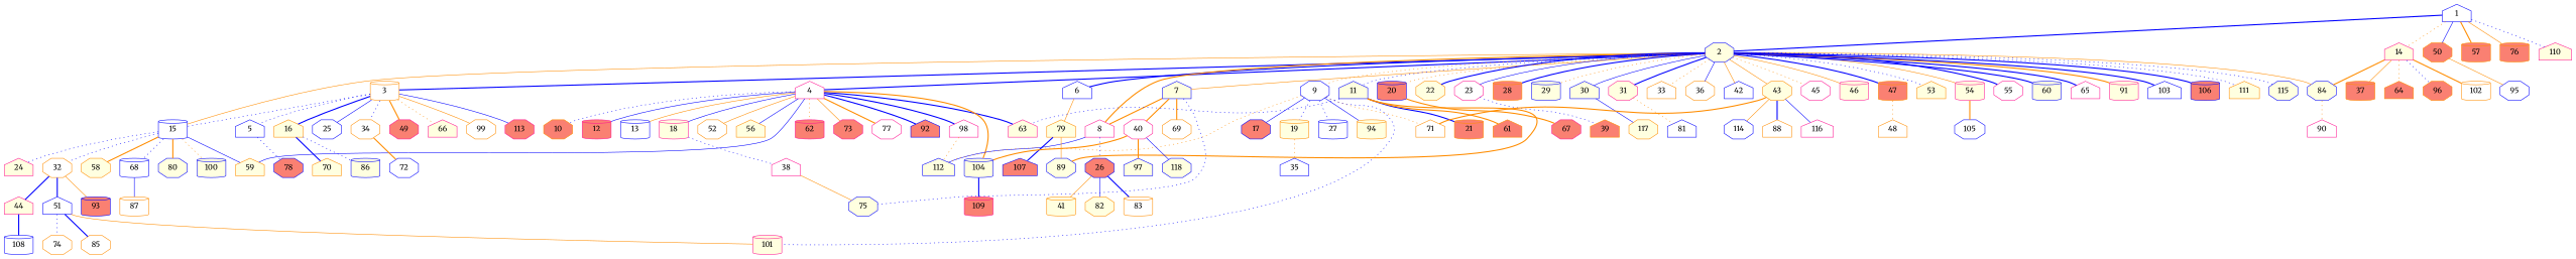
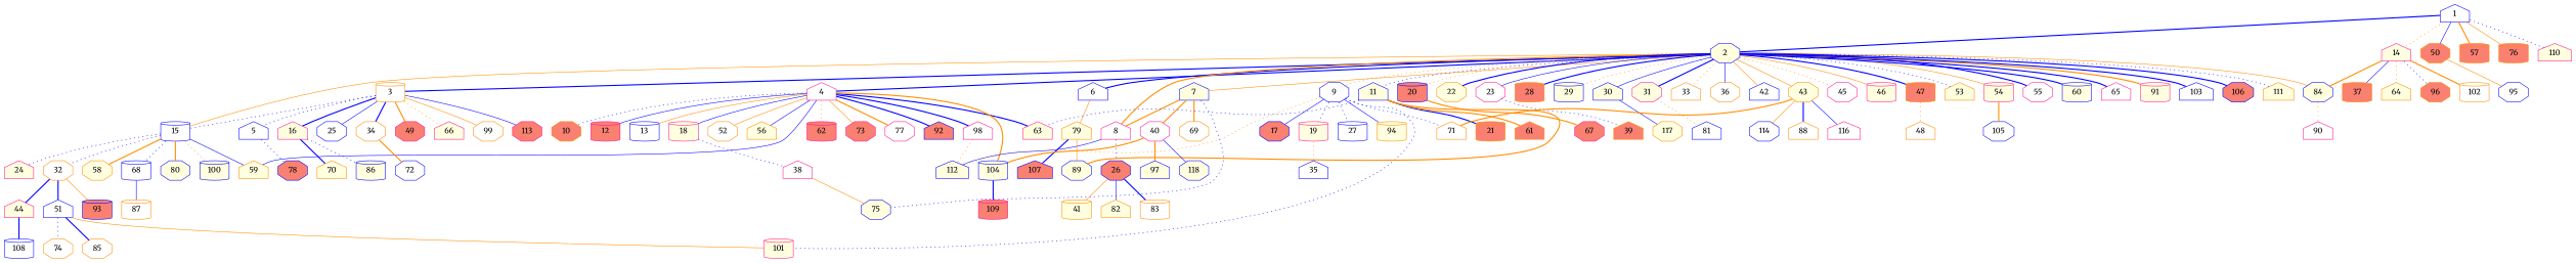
  graph {
    fontname=Merriweather
    node [color=blue fillcolor=white fontname=Merriweather shape=house style=filled]
    edge [color=blue fontname=Merriweather style=bold]
    2 [fillcolor=lightyellow shape=octagon]
    1
    14 [color=deeppink fillcolor=lightyellow]
    50 [color=darkorange fillcolor=salmon shape=octagon]
    57 [color=darkorange fillcolor=salmon shape=cylinder]
    76 [color=darkorange fillcolor=salmon shape=cylinder]
    110 [color=deeppink fillcolor=lightyellow]
    3 [color=darkorange shape=cylinder]
    4 [color=deeppink]
    6
    7 [fillcolor=lightyellow]
    8 [color=deeppink]
    9 [shape=octagon]
    11 [fillcolor=lightyellow]
    15 [shape=cylinder]
    20 [fillcolor=salmon shape=cylinder]
    22 [color=darkorange fillcolor=lightyellow shape=octagon]
    23 [color=deeppink shape=octagon]
    28 [color=darkorange fillcolor=salmon shape=cylinder]
    29 [fillcolor=lightyellow shape=cylinder]
    30 [fillcolor=lightyellow]
    31 [color=deeppink fillcolor=lightyellow shape=octagon]
    33 [color=darkorange]
    36 [color=darkorange shape=octagon]
    42
    43 [color=darkorange fillcolor=lightyellow shape=octagon]
    45 [color=deeppink shape=octagon]
    46 [color=deeppink fillcolor=lightyellow shape=cylinder]
    47 [color=darkorange fillcolor=salmon shape=cylinder]
    53 [color=darkorange fillcolor=lightyellow]
    54 [color=deeppink fillcolor=lightyellow shape=cylinder]
    55 [color=deeppink shape=octagon]
    60 [fillcolor=lightyellow shape=cylinder]
    65 [color=deeppink]
    84 [fillcolor=lightyellow shape=octagon]
    91 [color=deeppink fillcolor=lightyellow shape=cylinder]
    103
-   106 [fillcolor=salmon shape=cylinder]
+   106 [fillcolor=salmon shape=octagon]
    111 [color=darkorange fillcolor=lightyellow]
-   115 [fillcolor=lightyellow shape=octagon]
    37 [color=darkorange fillcolor=salmon shape=cylinder]
-   64 [color=darkorange fillcolor=salmon]
+   64 [color=darkorange fillcolor=lightyellow]
    96 [color=darkorange fillcolor=salmon shape=octagon]
    102 [color=darkorange shape=cylinder]
    95 [shape=octagon]
    5
-   16 [color=darkorange fillcolor=lightyellow]
+   16 [color=deeppink fillcolor=lightyellow]
    25 [shape=octagon]
    34 [color=darkorange shape=octagon]
    49 [color=deeppink fillcolor=salmon shape=octagon]
    66 [color=deeppink fillcolor=lightyellow]
    99 [color=darkorange shape=octagon]
    113 [color=deeppink fillcolor=salmon shape=octagon]
    10 [color=darkorange fillcolor=salmon shape=octagon]
    12 [color=deeppink fillcolor=salmon shape=cylinder]
    13 [shape=cylinder]
    18 [color=deeppink fillcolor=lightyellow shape=cylinder]
    52 [color=darkorange shape=octagon]
    56 [color=darkorange fillcolor=lightyellow]
    59 [color=darkorange fillcolor=lightyellow]
    62 [color=deeppink fillcolor=salmon shape=cylinder]
    63 [color=deeppink fillcolor=lightyellow]
    73 [color=deeppink fillcolor=salmon shape=octagon]
    77 [color=deeppink shape=octagon]
    92 [fillcolor=salmon]
    98 [color=deeppink]
    104 [fillcolor=lightyellow shape=cylinder]
    79 [color=darkorange fillcolor=lightyellow]
    40 [color=deeppink shape=octagon]
    69 [color=darkorange shape=octagon]
    75 [fillcolor=lightyellow shape=octagon]
    26 [fillcolor=salmon shape=octagon]
    112 [fillcolor=lightyellow]
    17 [fillcolor=salmon shape=octagon]
-   19 [color=darkorange fillcolor=lightyellow shape=cylinder]
+   19 [color=deeppink fillcolor=lightyellow shape=cylinder]
    27 [shape=cylinder]
    71 [color=darkorange]
    94 [color=darkorange fillcolor=lightyellow shape=cylinder]
    101 [color=deeppink fillcolor=lightyellow shape=cylinder]
    21 [color=darkorange fillcolor=salmon shape=cylinder]
    61 [color=darkorange fillcolor=salmon]
    89 [fillcolor=lightyellow shape=octagon]
    24 [color=deeppink fillcolor=lightyellow]
    32 [color=darkorange shape=octagon]
    58 [color=darkorange fillcolor=lightyellow shape=octagon]
    68 [shape=cylinder]
    80 [fillcolor=lightyellow shape=octagon]
    100 [fillcolor=lightyellow shape=cylinder]
    67 [color=deeppink fillcolor=salmon shape=octagon]
    39 [color=darkorange fillcolor=salmon]
    117 [color=darkorange fillcolor=lightyellow shape=octagon]
    81
    114 [shape=octagon]
    88 [color=darkorange]
    116 [color=deeppink]
    48 [color=darkorange]
    105 [shape=octagon]
    90 [color=deeppink]
    78 [fillcolor=salmon shape=octagon]
    70 [color=darkorange fillcolor=lightyellow]
    86 [fillcolor=lightyellow shape=cylinder]
    72 [shape=octagon]
    38 [color=deeppink]
    109 [color=deeppink fillcolor=salmon shape=cylinder]
    107 [fillcolor=salmon]
    97 [fillcolor=lightyellow]
    118 [fillcolor=lightyellow shape=octagon]
    41 [color=darkorange fillcolor=lightyellow shape=cylinder]
-   82 [color=darkorange fillcolor=lightyellow shape=octagon]
+   82 [color=darkorange fillcolor=lightyellow]
    83 [color=darkorange shape=cylinder]
    35
    44 [color=deeppink fillcolor=lightyellow]
    51
    93 [fillcolor=salmon shape=cylinder]
    87 [color=darkorange shape=cylinder]
    108 [shape=cylinder]
    74 [color=darkorange shape=octagon]
    85 [color=darkorange shape=octagon]
    2 -- 3
    2 -- 4
    2 -- 6
    2 -- 7 [color=darkorange style=solid]
    2 -- 8 [color=darkorange]
    2 -- 9 [color=darkorange style=dotted]
    2 -- 11 [style=dotted]
    2 -- 15 [color=darkorange style=solid]
    2 -- 20 [color=darkorange style=dotted]
    2 -- 22
    2 -- 23 [style=solid]
    2 -- 28
    2 -- 29 [color=darkorange style=dotted]
    2 -- 30 [style=solid]
    2 -- 31
    2 -- 33 [color=darkorange style=dotted]
    2 -- 36 [style=solid]
    2 -- 42 [color=darkorange style=solid]
    2 -- 43 [color=darkorange style=solid]
    2 -- 45 [color=darkorange style=dotted]
    2 -- 46 [color=darkorange style=solid]
    2 -- 47
    2 -- 53 [style=dotted]
    2 -- 54 [color=darkorange style=solid]
    2 -- 55
    2 -- 60
    2 -- 65
    2 -- 84 [color=darkorange style=solid]
    2 -- 91 [color=darkorange]
    2 -- 103
    2 -- 106
    2 -- 111 [style=dotted]
-   2 -- 115 [style=dotted]
    1 -- 2
    1 -- 14 [color=darkorange style=dotted]
    1 -- 50 [style=solid]
    1 -- 57 [color=darkorange]
    1 -- 76 [color=darkorange style=solid]
    1 -- 110 [style=dotted]
    14 -- 84 [color=darkorange]
-   14 -- 37 [color=darkorange style=solid]
+   14 -- 37 [style=solid]
    14 -- 64 [color=darkorange style=dotted]
    14 -- 96 [style=dotted]
    14 -- 102 [color=darkorange]
    50 -- 95 [color=darkorange style=solid]
    3 -- 15 [style=dotted]
    3 -- 5 [style=dotted]
    3 -- 16
    3 -- 25 [style=solid]
-   3 -- 34 [style=dotted]
+   3 -- 34
    3 -- 49 [color=darkorange]
    3 -- 66 [color=darkorange style=dotted]
    3 -- 99 [color=darkorange style=solid]
    3 -- 113 [style=solid]
    4 -- 10 [style=dotted]
    4 -- 12 [style=solid]
    4 -- 13 [color=darkorange style=solid]
    4 -- 18 [style=solid]
    4 -- 52 [color=darkorange style=solid]
    4 -- 56 [style=solid]
    4 -- 59 [style=solid]
    4 -- 62 [color=darkorange style=dotted]
    4 -- 63
    4 -- 73 [color=darkorange style=solid]
    4 -- 77 [color=darkorange]
    4 -- 92
    4 -- 98
    4 -- 104 [color=darkorange]
    6 -- 79 [color=darkorange style=solid]
    7 -- 8 [color=darkorange]
    7 -- 40 [color=darkorange]
    7 -- 69 [color=darkorange]
    7 -- 75 [style=dotted]
    8 -- 26 [style=dotted]
    8 -- 112 [style=solid]
    9 -- 112 [color=darkorange style=dotted]
    9 -- 17 [style=solid]
    9 -- 19 [style=dotted]
    9 -- 27 [style=dotted]
-   9 -- 71 [color=darkorange style=dotted]
+   9 -- 71 [style=dotted]
    9 -- 94 [style=solid]
    9 -- 101 [style=dotted]
    11 -- 63 [style=dotted]
    11 -- 21
    11 -- 61 [color=darkorange]
    11 -- 89 [color=darkorange]
    15 -- 59 [style=solid]
    15 -- 24 [style=dotted]
    15 -- 32 [style=dotted]
    15 -- 58 [color=darkorange]
    15 -- 68 [style=dotted]
    15 -- 80 [color=darkorange]
    15 -- 100 [color=darkorange style=dotted]
    20 -- 67 [color=darkorange]
    23 -- 39 [style=dotted]
    30 -- 117 [style=solid]
    31 -- 81 [color=darkorange style=dotted]
    43 -- 71 [color=darkorange]
    43 -- 114 [color=darkorange style=solid]
    43 -- 88
    43 -- 116 [style=solid]
    47 -- 48 [color=darkorange style=dotted]
    54 -- 105 [color=darkorange]
    84 -- 90 [color=darkorange style=dotted]
    5 -- 78 [style=dotted]
    16 -- 70
    16 -- 86 [style=dotted]
    34 -- 72 [color=darkorange]
    18 -- 38 [style=dotted]
    98 -- 112 [color=darkorange style=dotted]
    104 -- 109
    79 -- 89 [color=darkorange style=solid]
    79 -- 107
    40 -- 104 [color=darkorange]
    40 -- 97 [color=darkorange]
    40 -- 118 [style=solid]
    26 -- 41 [color=darkorange style=solid]
    26 -- 82 [style=solid]
    26 -- 83
    19 -- 35 [color=darkorange style=dotted]
    32 -- 44
    32 -- 51
    32 -- 93 [color=darkorange style=solid]
    68 -- 87 [style=solid]
    38 -- 75 [color=darkorange style=solid]
    44 -- 108
    51 -- 101 [color=darkorange style=solid]
    51 -- 74 [style=dotted]
    51 -- 85
  }
